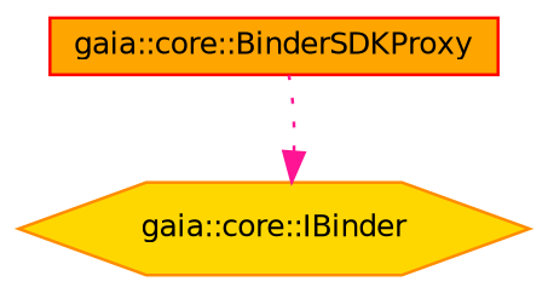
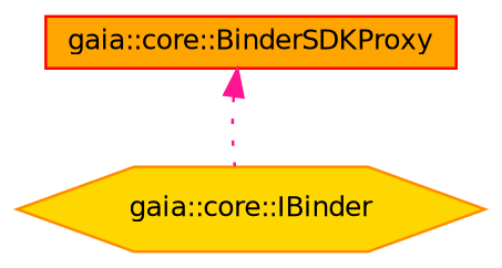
  digraph {
    node [fontname=Helvetica fontsize=10 style=filled]
    n1 [color=red fillcolor=orange fontcolor=black height=0.2 label="gaia::core::BinderSDKProxy" shape=box width=0.4]
    n2 [color=darkorange fillcolor=gold height=0.2 label="gaia::core::IBinder" shape=hexagon width=0.4]
-   n2 -> n1 [color=deeppink dir=back fontname=Helvetica fontsize=10 labelfontname=Helvetica labelfontsize=10 style=dotted]
+   n1 -> n2 [color=deeppink dir=back fontname=Helvetica fontsize=10 labelfontname=Helvetica labelfontsize=10 style=dotted]
  }
